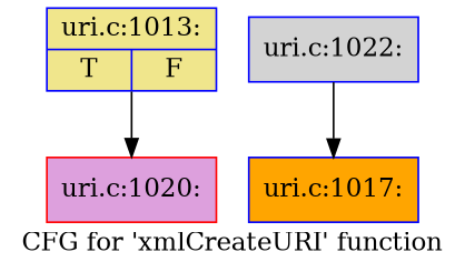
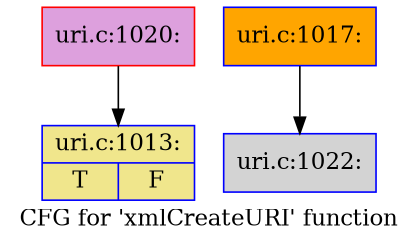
  digraph {
    label="CFG for 'xmlCreateURI' function"
    node [color=blue shape=record style=filled]
    n1 [fillcolor=khaki label="{uri.c:1013:|{<s0>T|<s1>F}}"]
    n2 [color=red fillcolor=plum label="{uri.c:1020:}"]
    n3 [fillcolor=orange label="{uri.c:1017:}"]
    n4 [fillcolor=lightgrey label="{uri.c:1022:}"]
-   n1 -> n2
-   n4 -> n3
+   n2 -> n1
+   n3 -> n4
  }
